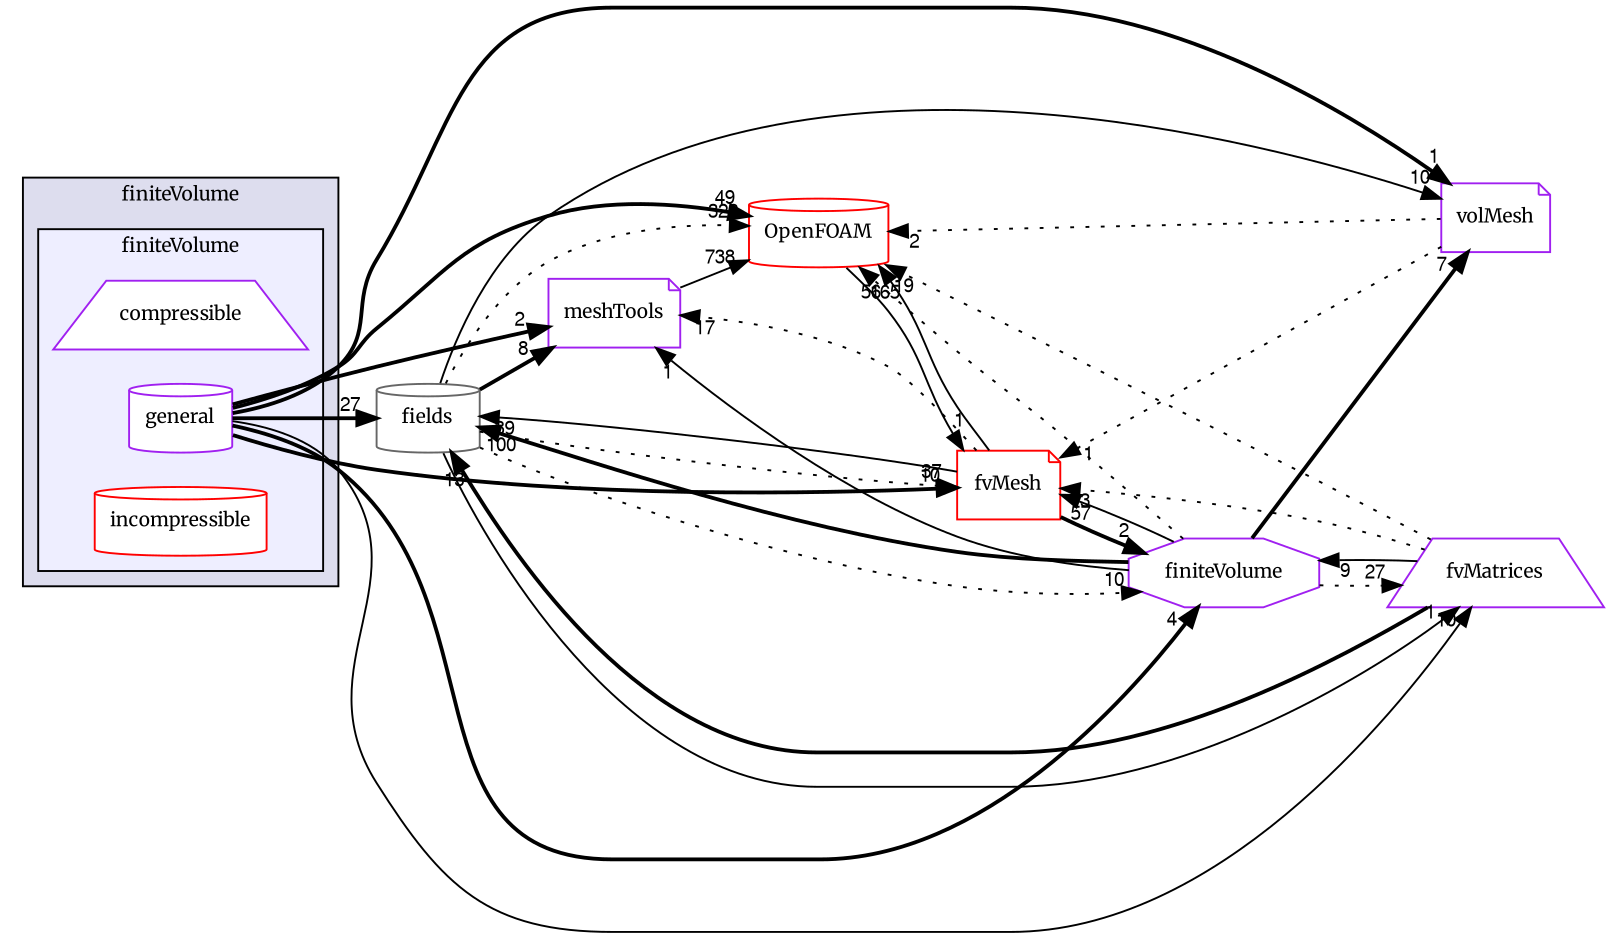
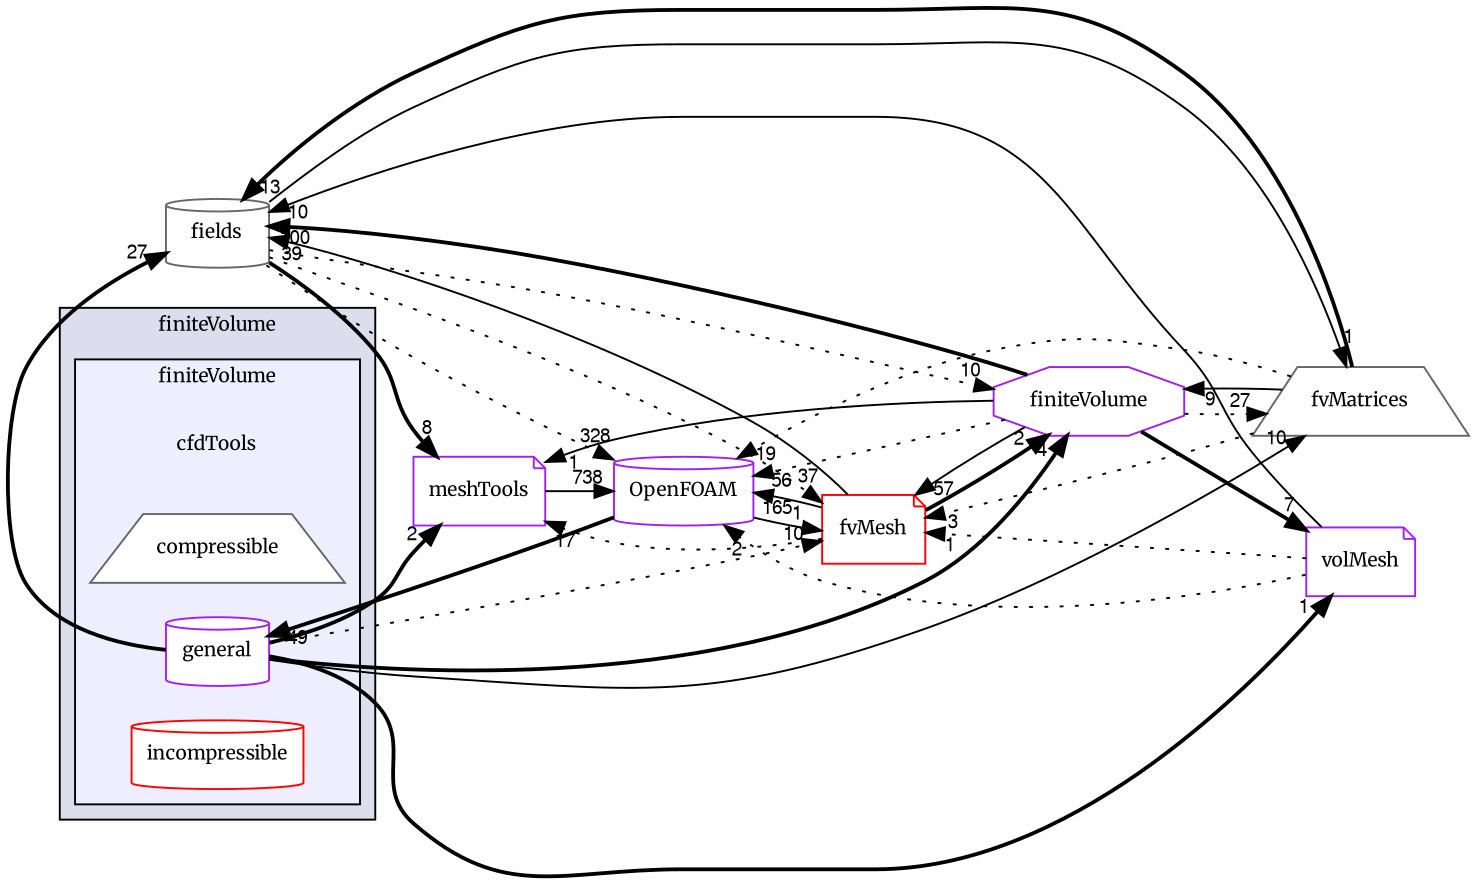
  digraph {
    compound=true
    rankdir=LR
    fontname=Merriweather
    node [fontname=Merriweather fontsize=10 shape=cylinder color=gray40]
    edge [headlabel=1 labeldistance=1.5 labelfontname=FreeSans labelfontsize=10 style=bold fontname=Merriweather]
-   n2 [color=purple fillcolor=white label=compressible shape=trapezium style=filled]
+   n1 [label=cfdTools shape=plaintext]
+   n2 [fillcolor=white label=compressible shape=trapezium style=filled]
    n3 [color=purple fillcolor=white label=general style=filled]
    n4 [color=red fillcolor=white label=incompressible style=filled]
    n5 [label=fields]
    n6 [color=purple label=meshTools shape=note]
    n7 [color=purple label=finiteVolume shape=octagon]
    n8 [label=volMesh shape=note color=purple]
    n9 [color=red label=fvMesh shape=note]
-   n10 [color=red label=OpenFOAM]
-   n11 [color=purple label=fvMatrices shape=trapezium]
+   n10 [color=purple label=OpenFOAM]
+   n11 [label=fvMatrices shape=trapezium]
    subgraph cluster_1 {
      bgcolor="#ddddee"
      fontsize=10
      label=finiteVolume
      pencolor=black
      subgraph cluster_2 {
        bgcolor="#eeeeff"
        fontsize=10
        pencolor=black
+       n1
        n2
        n3
        n4
      }
    }
    n3 -> n5 [headlabel=27]
    n3 -> n6 [headlabel=2]
    n3 -> n7 [headlabel=4]
    n3 -> n8
-   n3 -> n9 [headlabel=10]
-   n3 -> n10 [headlabel=49]
+   n3 -> n9 [headlabel=10 style=dotted]
+   n10 -> n3 [headlabel=49]
    n3 -> n11 [headlabel=10 style=solid]
    n5 -> n6 [headlabel=8]
    n5 -> n7 [headlabel=10 style=dotted]
-   n5 -> n8 [headlabel=10 style=solid]
+   n8 -> n5 [headlabel=10 style=solid]
    n5 -> n9 [headlabel=37 style=dotted]
    n5 -> n10 [headlabel=328 style=dotted]
    n5 -> n11 [style=solid]
    n6 -> n10 [headlabel=738 style=solid]
    n7 -> n5 [headlabel=100]
    n7 -> n6 [style=solid]
    n7 -> n8 [headlabel=7]
    n7 -> n9 [headlabel=57 style=solid]
    n7 -> n10 [headlabel=56 style=dotted]
    n7 -> n11 [headlabel=27 style=dotted]
    n8 -> n9 [style=dotted]
    n8 -> n10 [headlabel=2 style=dotted]
    n9 -> n5 [headlabel=39 style=solid]
    n9 -> n6 [headlabel=17 style=dotted]
    n9 -> n7 [headlabel=2]
    n9 -> n10 [headlabel=165 style=solid]
    n10 -> n9 [style=solid]
    n11 -> n5 [headlabel=13]
    n11 -> n7 [headlabel=9 style=solid]
    n11 -> n9 [headlabel=3 style=dotted]
    n11 -> n10 [headlabel=19 style=dotted]
  }
